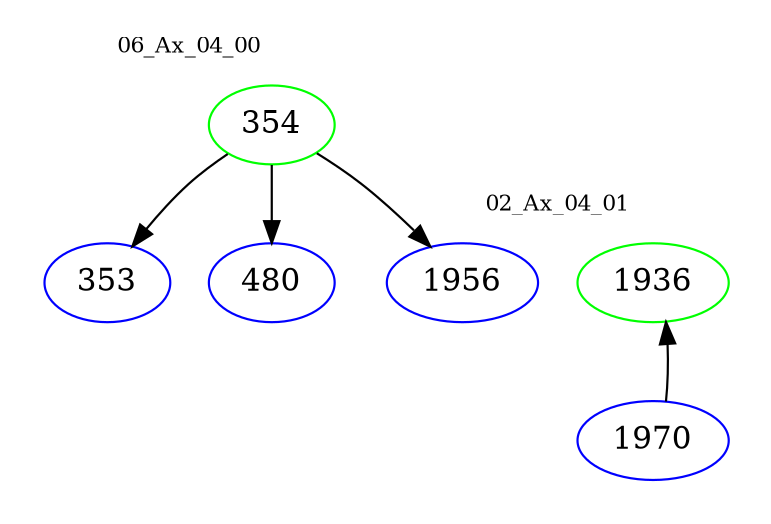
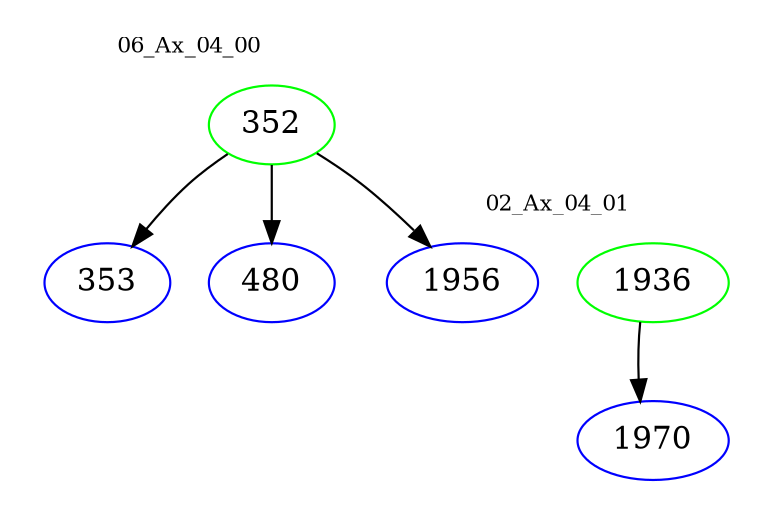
  digraph {
    node [color=blue]
    edge [color=black]
-   n1 [color=green label=354]
+   n1 [color=green label=352]
    n2 [label=353]
    n3 [label=480]
    n4 [color=green label=1936]
    n5 [label=1970]
    n6 [label=1956]
    subgraph cluster_1 {
      color=white
      fontsize=10
      label="06_Ax_04_00"
      n1
      n2
      n3
    }
    subgraph cluster_2 {
      color=white
      fontsize=10
      label="02_Ax_04_01"
      n4
      n5
      n6
    }
    n1 -> n2
    n1 -> n3
    n1 -> n6
-   n5 -> n4
+   n4 -> n5
  }
